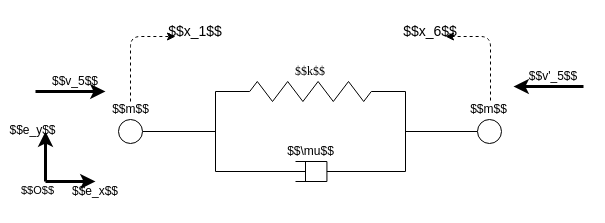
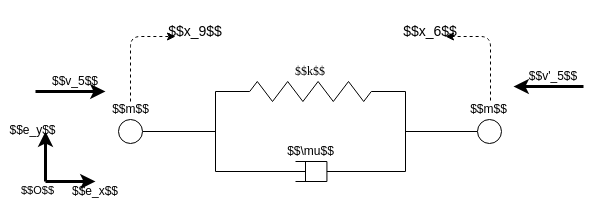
  <mxCell id="0" />
  <mxCell id="1" parent="0" />
  <mxCell id="2" value="" style="endArrow=none;html=1;" parent="1" edge="1"><mxGeometry width="50" height="50" relative="1" as="geometry"><mxPoint x="215" y="171" as="sourcePoint" /><mxPoint x="215" y="91" as="targetPoint" /></mxGeometry></mxCell>
  <mxCell id="3" value="" style="endArrow=none;html=1;" parent="1" edge="1"><mxGeometry width="50" height="50" relative="1" as="geometry"><mxPoint x="405" y="171" as="sourcePoint" /><mxPoint x="405" y="91" as="targetPoint" /></mxGeometry></mxCell>
  <mxCell id="4" value="" style="group;labelPosition=center;verticalLabelPosition=middle;align=center;verticalAlign=middle;" parent="1" vertex="1" connectable="0"><mxGeometry x="215" y="81" width="190" height="20" as="geometry" /></mxCell>
  <mxCell id="5" value="$$k$$" style="verticalLabelPosition=top;shadow=0;dashed=0;align=center;html=1;verticalAlign=middle;strokeWidth=1;shape=mxgraph.electrical.resistors.resistor_2;rounded=1;comic=0;labelBackgroundColor=none;fontFamily=Verdana;fontSize=12;whiteSpace=wrap;labelPosition=center;" parent="4" vertex="1"><mxGeometry width="190" height="20" as="geometry" /></mxCell>
  <mxCell id="6" value="" style="endArrow=none;html=1;" parent="1" edge="1"><mxGeometry width="50" height="50" relative="1" as="geometry"><mxPoint x="326.429" y="181" as="sourcePoint" /><mxPoint x="326.429" y="161" as="targetPoint" /></mxGeometry></mxCell>
  <mxCell id="7" value="" style="group" parent="1" vertex="1" connectable="0"><mxGeometry x="215" y="141" width="190" height="40" as="geometry" /></mxCell>
  <mxCell id="8" value="" style="group;" parent="7" vertex="1" connectable="0"><mxGeometry y="20" width="190" height="20" as="geometry" /></mxCell>
  <mxCell id="9" value="" style="group" parent="8" vertex="1" connectable="0"><mxGeometry width="90" height="20" as="geometry" /></mxCell>
  <mxCell id="10" value="" style="endArrow=none;html=1;" parent="9" edge="1"><mxGeometry width="50" height="50" relative="1" as="geometry"><mxPoint y="10" as="sourcePoint" /><mxPoint x="90" y="10" as="targetPoint" /></mxGeometry></mxCell>
  <mxCell id="11" value="" style="endArrow=none;html=1;" parent="9" edge="1"><mxGeometry width="50" height="50" relative="1" as="geometry"><mxPoint x="90" y="20" as="sourcePoint" /><mxPoint x="90" as="targetPoint" /></mxGeometry></mxCell>
  <mxCell id="12" value="" style="group;whiteSpace=wrap;" parent="8" vertex="1" connectable="0"><mxGeometry x="80" width="110" height="20" as="geometry" /></mxCell>
  <mxCell id="13" value="" style="endArrow=none;html=1;" parent="12" edge="1"><mxGeometry width="50" height="50" relative="1" as="geometry"><mxPoint y="20" as="sourcePoint" /><mxPoint x="31.429" y="20" as="targetPoint" /></mxGeometry></mxCell>
  <mxCell id="14" value="" style="endArrow=none;html=1;" parent="12" edge="1"><mxGeometry width="50" height="50" relative="1" as="geometry"><mxPoint as="sourcePoint" /><mxPoint x="31.429" as="targetPoint" /></mxGeometry></mxCell>
  <mxCell id="15" value="" style="endArrow=none;html=1;" parent="12" edge="1"><mxGeometry width="50" height="50" relative="1" as="geometry"><mxPoint x="31.429" y="10" as="sourcePoint" /><mxPoint x="110" y="10" as="targetPoint" /></mxGeometry></mxCell>
  <mxCell id="16" value="$$\mu$$" style="text;html=1;align=center;verticalAlign=middle;resizable=0;points=[];autosize=1;" parent="7" vertex="1"><mxGeometry x="65" width="60" height="20" as="geometry" /></mxCell>
  <mxCell id="17" value="" style="endArrow=none;html=1;exitX=1;exitY=0.5;exitDx=0;exitDy=0;" parent="1" source="22" edge="1"><mxGeometry width="50" height="50" relative="1" as="geometry"><mxPoint x="155" y="131" as="sourcePoint" /><mxPoint x="215" y="131" as="targetPoint" /></mxGeometry></mxCell>
  <mxCell id="18" value="" style="endArrow=none;html=1;entryX=0;entryY=0.5;entryDx=0;entryDy=0;" parent="1" target="24" edge="1"><mxGeometry width="50" height="50" relative="1" as="geometry"><mxPoint x="405" y="131" as="sourcePoint" /><mxPoint x="475" y="131" as="targetPoint" /></mxGeometry></mxCell>
  <mxCell id="19" value="$$m$$" style="text;html=1;align=center;verticalAlign=middle;resizable=0;points=[];autosize=1;" parent="1" vertex="1"><mxGeometry x="463" y="99" width="50" height="20" as="geometry" /></mxCell>
  <mxCell id="20" value="" style="group" parent="1" vertex="1" connectable="0"><mxGeometry x="50" y="86" width="155" height="105" as="geometry" /></mxCell>
  <mxCell id="21" value="" style="group;dashed=1;" parent="20" vertex="1" connectable="0"><mxGeometry x="35" width="90" height="85" as="geometry" /></mxCell>
  <mxCell id="22" value="" style="ellipse;whiteSpace=wrap;html=1;aspect=fixed;" parent="21" vertex="1"><mxGeometry x="33" y="33" width="24" height="24" as="geometry" /></mxCell>
  <mxCell id="23" value="$$m$$" style="text;html=1;align=center;verticalAlign=middle;resizable=0;points=[];autosize=1;" parent="21" vertex="1"><mxGeometry x="20" y="13" width="50" height="20" as="geometry" /></mxCell>
  <mxCell id="24" value="" style="ellipse;whiteSpace=wrap;html=1;aspect=fixed;" parent="1" vertex="1"><mxGeometry x="477" y="119" width="24" height="24" as="geometry" /></mxCell>
  <mxCell id="25" value="" style="group" parent="1" vertex="1" connectable="0"><mxGeometry y="20" width="85" height="21" as="geometry" x="135" /></mxCell>
- <mxCell id="26" value="&lt;font style=&quot;font-size: 14px&quot;&gt;$$x_1$$&lt;/font&gt;" style="text;html=1;strokeColor=none;fillColor=none;align=center;verticalAlign=middle;whiteSpace=wrap;rounded=0;" parent="25" vertex="1"><mxGeometry x="40" y="1" width="40" height="20" as="geometry" /></mxCell>
+ <mxCell id="26" value="&lt;font style=&quot;font-size: 14px&quot;&gt;$$x_9$$&lt;/font&gt;" style="text;html=1;strokeColor=none;fillColor=none;align=center;verticalAlign=middle;whiteSpace=wrap;rounded=0;" parent="25" vertex="1"><mxGeometry x="40" y="1" width="40" height="20" as="geometry" /></mxCell>
  <mxCell id="27" value="" style="endArrow=classic;html=1;dashed=1;exitX=0.18;exitY=0.6;exitDx=0;exitDy=0;exitPerimeter=0;entryX=0;entryY=0.75;entryDx=0;entryDy=0;" parent="1" target="26" edge="1"><mxGeometry width="50" height="50" relative="1" as="geometry"><mxPoint x="130" y="101" as="sourcePoint" /><mxPoint x="170" y="36" as="targetPoint" /><Array as="points"><mxPoint x="130" y="36" /></Array></mxGeometry></mxCell>
  <mxCell id="28" value="" style="endArrow=classic;html=1;strokeWidth=3;" parent="1" edge="1"><mxGeometry width="50" height="50" relative="1" as="geometry"><mxPoint x="45" y="181" as="sourcePoint" /><mxPoint x="95" y="181" as="targetPoint" /></mxGeometry></mxCell>
  <mxCell id="29" value="" style="endArrow=classic;html=1;strokeWidth=3;" parent="1" edge="1"><mxGeometry width="50" height="50" relative="1" as="geometry"><mxPoint x="45" y="181" as="sourcePoint" /><mxPoint x="45" y="131" as="targetPoint" /></mxGeometry></mxCell>
  <mxCell id="30" value="$$e_x$$" style="text;html=1;strokeColor=none;fillColor=none;align=center;verticalAlign=middle;whiteSpace=wrap;rounded=0;dashed=1;" parent="1" vertex="1"><mxGeometry x="75" y="181" width="40" height="20" as="geometry" /></mxCell>
  <mxCell id="31" value="" style="endArrow=classic;html=1;dashed=1;exitX=0.54;exitY=0.05;exitDx=0;exitDy=0;exitPerimeter=0;" parent="1" source="19" edge="1"><mxGeometry width="50" height="50" relative="1" as="geometry"><mxPoint x="490" y="96" as="sourcePoint" /><mxPoint x="445" y="36" as="targetPoint" /><Array as="points"><mxPoint x="490" y="36" /></Array></mxGeometry></mxCell>
  <mxCell id="32" value="&lt;font style=&quot;font-size: 14px&quot;&gt;$$x_6$$&lt;/font&gt;" style="text;html=1;strokeColor=none;fillColor=none;align=center;verticalAlign=middle;whiteSpace=wrap;rounded=0;" parent="1" vertex="1"><mxGeometry x="410" y="21" width="40" height="20" as="geometry" /></mxCell>
  <mxCell id="33" value="" style="group" parent="1" vertex="1" connectable="0"><mxGeometry x="35" y="71" width="70" height="20" as="geometry" /></mxCell>
  <mxCell id="34" value="" style="endArrow=classic;html=1;strokeWidth=3;" parent="33" edge="1"><mxGeometry width="50" height="50" relative="1" as="geometry"><mxPoint y="20" as="sourcePoint" /><mxPoint x="70" y="20" as="targetPoint" /></mxGeometry></mxCell>
  <mxCell id="35" value="$$v_5$$" style="text;html=1;strokeColor=none;fillColor=none;align=center;verticalAlign=middle;whiteSpace=wrap;rounded=0;dashed=1;" parent="33" vertex="1"><mxGeometry x="20" width="40" height="20" as="geometry" /></mxCell>
  <mxCell id="36" value="" style="group" parent="1" vertex="1" connectable="0"><mxGeometry x="513" y="66" width="70" height="20" as="geometry" /></mxCell>
  <mxCell id="37" value="" style="endArrow=classic;html=1;strokeWidth=3;" parent="36" edge="1"><mxGeometry width="50" height="50" relative="1" as="geometry"><mxPoint x="70" y="20" as="sourcePoint" /><mxPoint y="20" as="targetPoint" /></mxGeometry></mxCell>
  <mxCell id="38" value="$$v'_5$$" style="text;html=1;strokeColor=none;fillColor=none;align=center;verticalAlign=middle;whiteSpace=wrap;rounded=0;dashed=1;" parent="36" vertex="1"><mxGeometry x="20" width="40" height="20" as="geometry" /></mxCell>
  <mxCell id="39" value="$$e_y$$" style="text;html=1;strokeColor=none;fillColor=none;align=center;verticalAlign=middle;whiteSpace=wrap;rounded=0;dashed=1;" parent="1" vertex="1"><mxGeometry x="20" y="119" width="25" height="21.25" as="geometry" /></mxCell>
  <mxCell id="40" value="$$O$$" style="text;html=1;strokeColor=none;fillColor=none;align=center;verticalAlign=middle;whiteSpace=wrap;rounded=0;dashed=1;fontSize=11;" vertex="1" parent="1"><mxGeometry x="25" y="179.75" width="25" height="21.25" as="geometry" /></mxCell>
